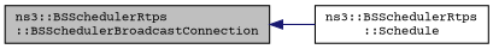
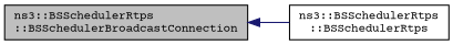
  digraph {
    rankdir=LR
    fontname="Courier Prime"
    node [color=black fontname="Courier Prime" fontsize=10 shape=record style=filled]
    n1 [fillcolor=grey75 fontcolor=black height=0.2 label="ns3::BSSchedulerRtps\l::BSSchedulerBroadcastConnection" width=0.4]
-   n2 [fillcolor=white height=0.2 label="ns3::BSSchedulerRtps\l::Schedule" width=0.4]
+   n2 [fillcolor=white height=0.2 label="ns3::BSSchedulerRtps\l::BSSchedulerRtps" width=0.4]
    n1 -> n2 [color=midnightblue dir=back fontname="Courier Prime" fontsize=10 labelfontname=Helvetica labelfontsize=10 style=solid]
  }
